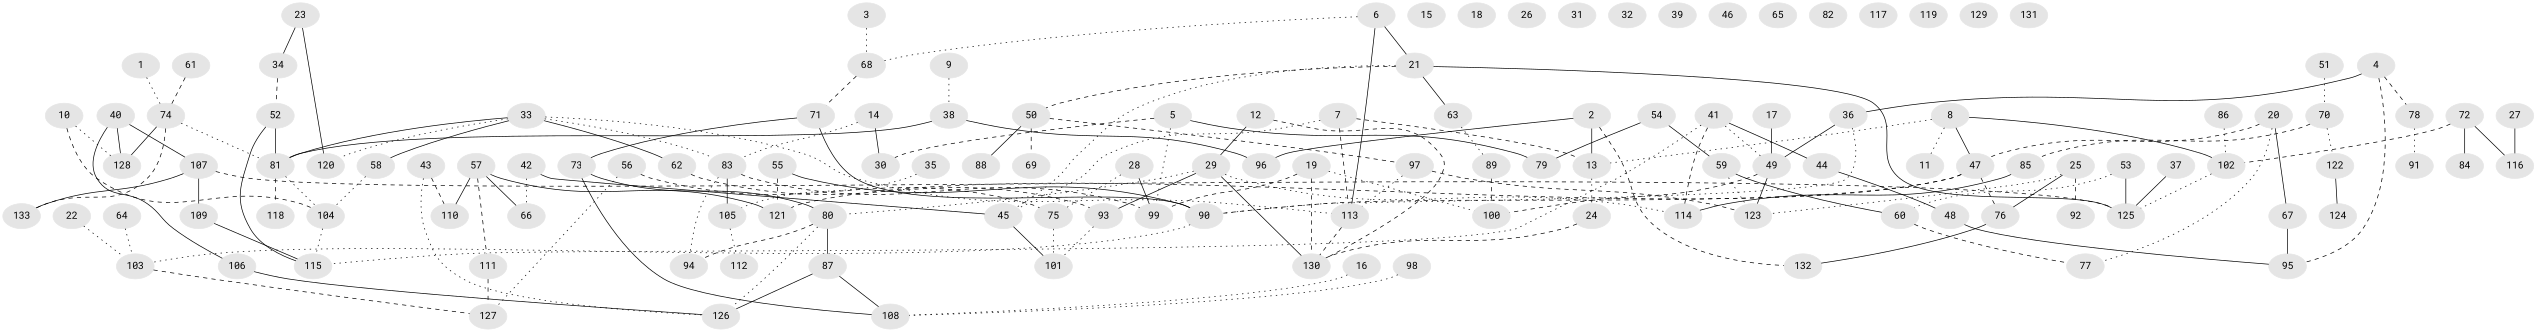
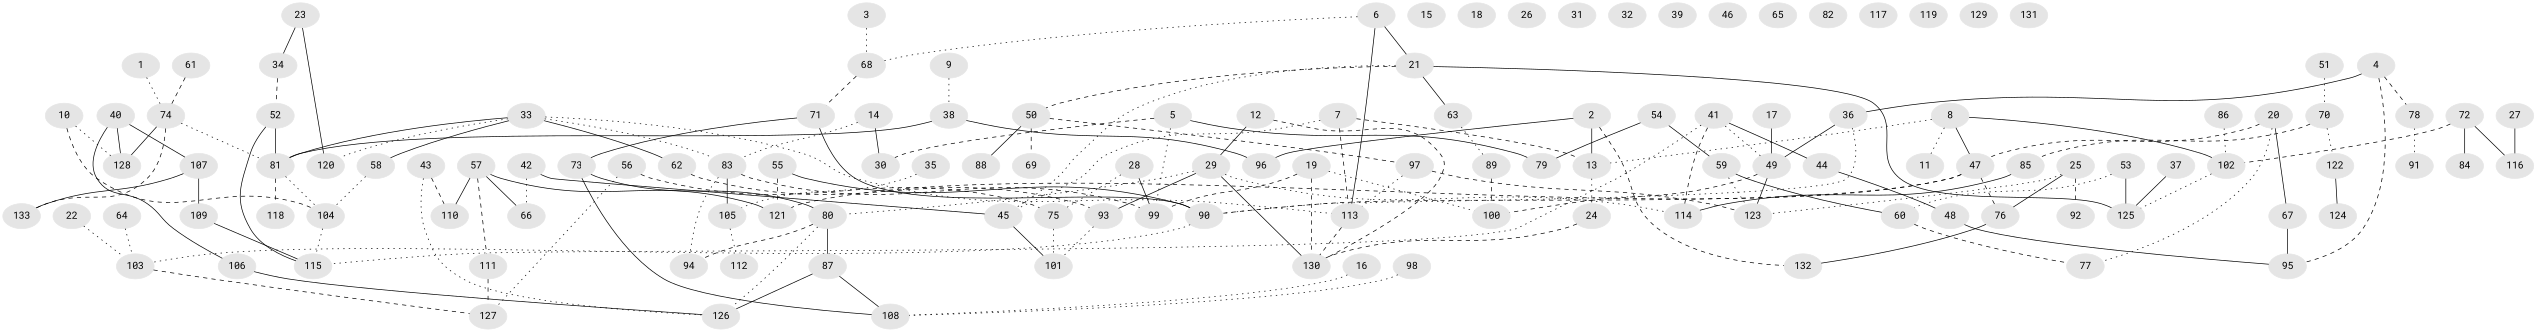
  graph {
    fontname="Roboto Mono"
    node [color=gray90 fontname="Roboto Mono" style=filled]
    edge [fontname="Roboto Mono" style=solid]
    1
    74
    128
    81
    133
    2
    13
    96
    132
    24
    3
    68
    71
    4
    36
    78
    95
    49
    90
    91
    5
    30
    79
    99
    6
    21
    113
    45
    50
    63
    125
    130
    7
    101
    8
    11
    47
    102
    76
    121
    9
    38
    10
    104
    115
    12
    29
    80
    93
    114
    14
    83
    94
    105
    15
    16
    108
    17
    100
    123
    18
    19
    20
    67
    77
    69
    88
    97
    89
    22
    103
    127
    23
    34
    120
    52
    25
    92
    26
    27
    116
    28
    75
    126
    87
    31
    32
    33
    58
    62
    118
    35
    112
    37
    39
    40
    106
    107
    109
    41
    44
    48
    42
    66
    43
    110
    46
    51
    70
    85
    122
    53
    60
    54
    59
    55
    56
    57
    111
    61
    64
    65
    73
    124
    72
    84
    82
    86
    98
    117
    119
    129
    131
    1 -- 74 [style=dotted]
    74 -- 128
    74 -- 81 [style=dotted]
    74 -- 133 [style=dashed]
    81 -- 104 [style=dotted]
    81 -- 118 [style=dashed]
    2 -- 13
    2 -- 96
    2 -- 132 [style=dashed]
    13 -- 24 [style=dotted]
    24 -- 130 [style=dashed]
    3 -- 68 [style=dotted]
    68 -- 71 [style=dashed]
    71 -- 90
    71 -- 73
    4 -- 36
    4 -- 78 [style=dashed]
    4 -- 95 [style=dashed]
    36 -- 49
    36 -- 90 [style=dotted]
    78 -- 91 [style=dotted]
    49 -- 100 [style=dashed]
    49 -- 123
    90 -- 103 [style=dotted]
    5 -- 30 [style=dashed]
    5 -- 79
    5 -- 99 [style=dotted]
    6 -- 68 [style=dotted]
    6 -- 21
    6 -- 113
    21 -- 45 [style=dotted]
    21 -- 50 [style=dashed]
    21 -- 63
    21 -- 125
    113 -- 130 [style=dashed]
    45 -- 101
    50 -- 69 [style=dashed]
    50 -- 88
    50 -- 97 [style=dashed]
    63 -- 89 [style=dotted]
    7 -- 13 [style=dashed]
    7 -- 113 [style=dashed]
    7 -- 45 [style=dotted]
    8 -- 13 [style=dotted]
    8 -- 11 [style=dotted]
    8 -- 47
    8 -- 102
    47 -- 90 [style=dashed]
    47 -- 76 [style=dashed]
    47 -- 121 [style=dashed]
    102 -- 125 [style=dotted]
    76 -- 132
    9 -- 38 [style=dotted]
    38 -- 81
    38 -- 96
    10 -- 128 [style=dotted]
    10 -- 104 [style=dashed]
    104 -- 115 [style=dotted]
    12 -- 130 [style=dashed]
    12 -- 29
    29 -- 130
    29 -- 80 [style=dotted]
    29 -- 93
    29 -- 114 [style=dotted]
    80 -- 94 [style=dashed]
    80 -- 126 [style=dotted]
    80 -- 87
    93 -- 101 [style=dotted]
    14 -- 30
    14 -- 83 [style=dotted]
    83 -- 99 [style=dashed]
    83 -- 94 [style=dotted]
    83 -- 105
    105 -- 112 [style=dotted]
    16 -- 108 [style=dotted]
    17 -- 49
    19 -- 99 [style=dashed]
    19 -- 130 [style=dashed]
    19 -- 100 [style=dotted]
    20 -- 47 [style=dashed]
    20 -- 67
    20 -- 77 [style=dotted]
    67 -- 95
    97 -- 113 [style=dotted]
    97 -- 123 [style=dashed]
    89 -- 100 [style=dashed]
    22 -- 103 [style=dotted]
    103 -- 127 [style=dashed]
    23 -- 34
    23 -- 120
    34 -- 52 [style=dashed]
    52 -- 81
    52 -- 115
    25 -- 76
    25 -- 123 [style=dotted]
    25 -- 92 [style=dashed]
    27 -- 116
    28 -- 99
    28 -- 75 [style=dotted]
    75 -- 101 [style=dotted]
    87 -- 108
    87 -- 126
    33 -- 81
    33 -- 113 [style=dotted]
    33 -- 83 [style=dotted]
    33 -- 120 [style=dotted]
    33 -- 58
    33 -- 62
    58 -- 104 [style=dotted]
    62 -- 93 [style=dashed]
    35 -- 105 [style=dotted]
    37 -- 125
    40 -- 128
    40 -- 106
    40 -- 107
    106 -- 126
    107 -- 133
-   107 -- 125 [style=dashed]
    107 -- 109
    109 -- 115
    41 -- 49 [style=dotted]
    41 -- 115 [style=dotted]
    41 -- 114 [style=dashed]
    41 -- 44
    44 -- 48
    48 -- 95
    42 -- 45
    42 -- 66 [style=dotted]
    43 -- 126 [style=dotted]
    43 -- 110 [style=dashed]
    51 -- 70 [style=dotted]
    70 -- 85 [style=dashed]
    70 -- 122 [style=dotted]
    85 -- 114
    122 -- 124
    53 -- 125
    53 -- 60 [style=dotted]
    60 -- 77 [style=dashed]
    54 -- 79
    54 -- 59
    59 -- 123 [style=dotted]
    59 -- 60
    55 -- 90
    55 -- 121 [style=dashed]
    56 -- 127 [style=dotted]
    56 -- 75 [style=dashed]
    57 -- 121
    57 -- 66
    57 -- 110
    57 -- 111 [style=dashed]
    111 -- 127 [style=dashed]
    61 -- 74 [style=dashed]
    64 -- 103 [style=dotted]
    73 -- 80
    73 -- 108
    72 -- 102 [style=dashed]
    72 -- 116
    72 -- 84
    86 -- 102 [style=dotted]
    98 -- 108 [style=dotted]
  }
